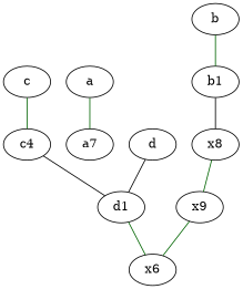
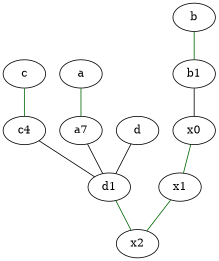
  graph {
    node [labelfontsize=50]
    edge [color=darkgreen]
-   x0 [label=x8]
-   x1 [label=x9]
-   x2 [label=x6]
+   x0
+   x1
+   x2
    n4 [label=c4]
    d1
    b1
    n7 [label=a7]
    b
    a
    d
    c
    x0 -- x1
    x1 -- x2
    n4 -- d1 [color=black]
    d1 -- x2
    b1 -- x0 [color=black]
+   n7 -- d1 [color=black]
    b -- b1
    a -- n7
    d -- d1 [color=black]
    c -- n4
  }
